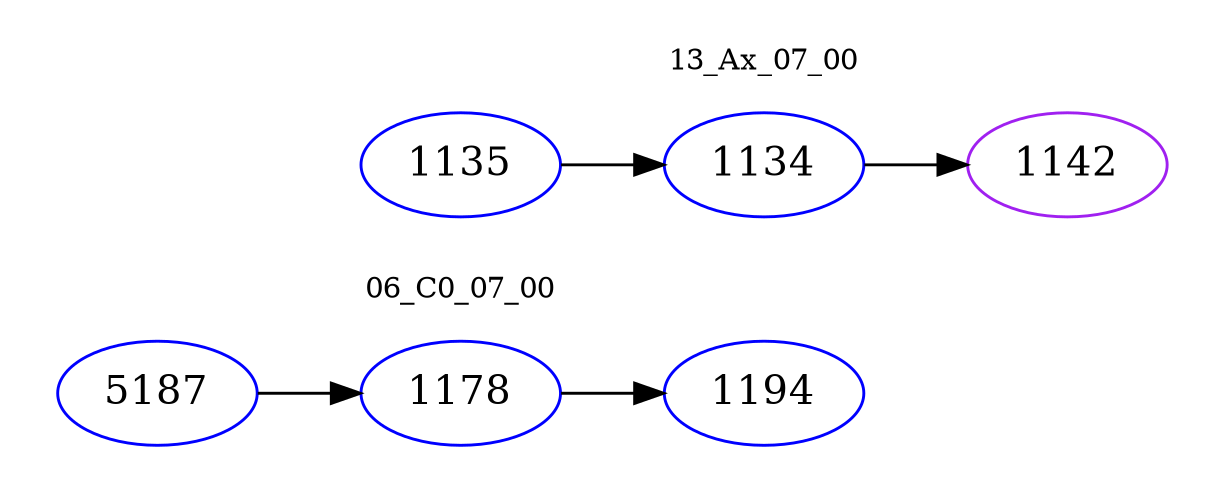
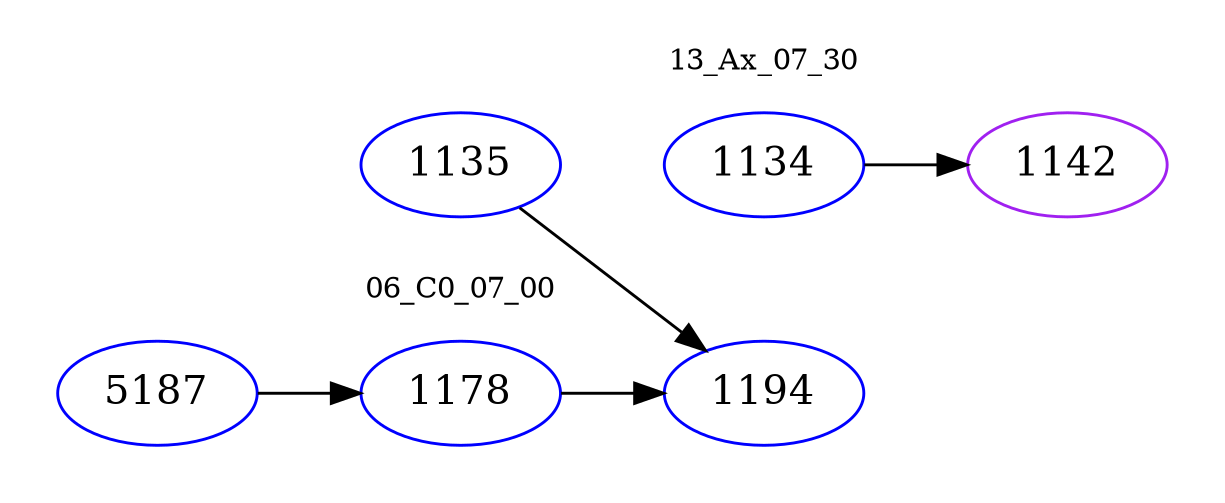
  digraph {
    rankdir=LR
    node [color=blue]
    edge [color=black]
    n1 [label=1135]
    n2 [label=1134]
    n3 [color=purple label=1142]
    n4 [label=5187]
    n5 [label=1178]
    n6 [label=1194]
    subgraph cluster_1 {
      color=white
      fontsize=10
-     label="13_Ax_07_00"
+     label="13_Ax_07_30"
      n1
      n2
      n3
    }
    subgraph cluster_2 {
      color=white
      fontsize=10
      label="06_C0_07_00"
      n4
      n5
      n6
    }
-   n1 -> n2
+   n1 -> n6
    n2 -> n3
    n4 -> n5
    n5 -> n6
  }
